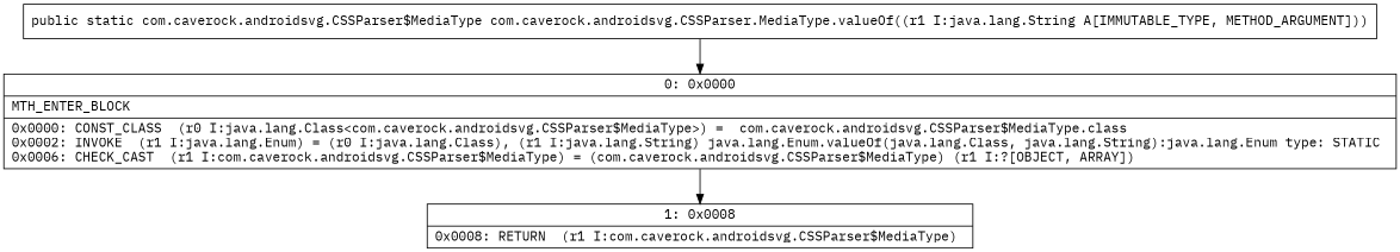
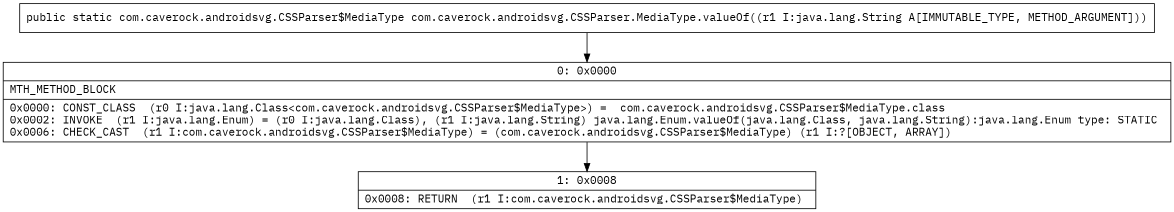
  digraph {
    fontname="IBM Plex Mono"
    node [shape=record fontname="IBM Plex Mono"]
    edge [fontname="IBM Plex Mono"]
-   n1 [label="{0\:\ 0x0000|MTH_ENTER_BLOCK\l|0x0000: CONST_CLASS  (r0 I:java.lang.Class\<com.caverock.androidsvg.CSSParser$MediaType\>) =  com.caverock.androidsvg.CSSParser$MediaType.class \l0x0002: INVOKE  (r1 I:java.lang.Enum) = (r0 I:java.lang.Class), (r1 I:java.lang.String) java.lang.Enum.valueOf(java.lang.Class, java.lang.String):java.lang.Enum type: STATIC \l0x0006: CHECK_CAST  (r1 I:com.caverock.androidsvg.CSSParser$MediaType) = (com.caverock.androidsvg.CSSParser$MediaType) (r1 I:?[OBJECT, ARRAY]) \l}"]
+   n1 [label="{0\:\ 0x0000|MTH_METHOD_BLOCK\l|0x0000: CONST_CLASS  (r0 I:java.lang.Class\<com.caverock.androidsvg.CSSParser$MediaType\>) =  com.caverock.androidsvg.CSSParser$MediaType.class \l0x0002: INVOKE  (r1 I:java.lang.Enum) = (r0 I:java.lang.Class), (r1 I:java.lang.String) java.lang.Enum.valueOf(java.lang.Class, java.lang.String):java.lang.Enum type: STATIC \l0x0006: CHECK_CAST  (r1 I:com.caverock.androidsvg.CSSParser$MediaType) = (com.caverock.androidsvg.CSSParser$MediaType) (r1 I:?[OBJECT, ARRAY]) \l}"]
    n2 [label="{1\:\ 0x0008|0x0008: RETURN  (r1 I:com.caverock.androidsvg.CSSParser$MediaType) \l}"]
    n3 [label="{public static com.caverock.androidsvg.CSSParser$MediaType com.caverock.androidsvg.CSSParser.MediaType.valueOf((r1 I:java.lang.String A[IMMUTABLE_TYPE, METHOD_ARGUMENT])) }"]
    n1 -> n2
    n3 -> n1
  }
